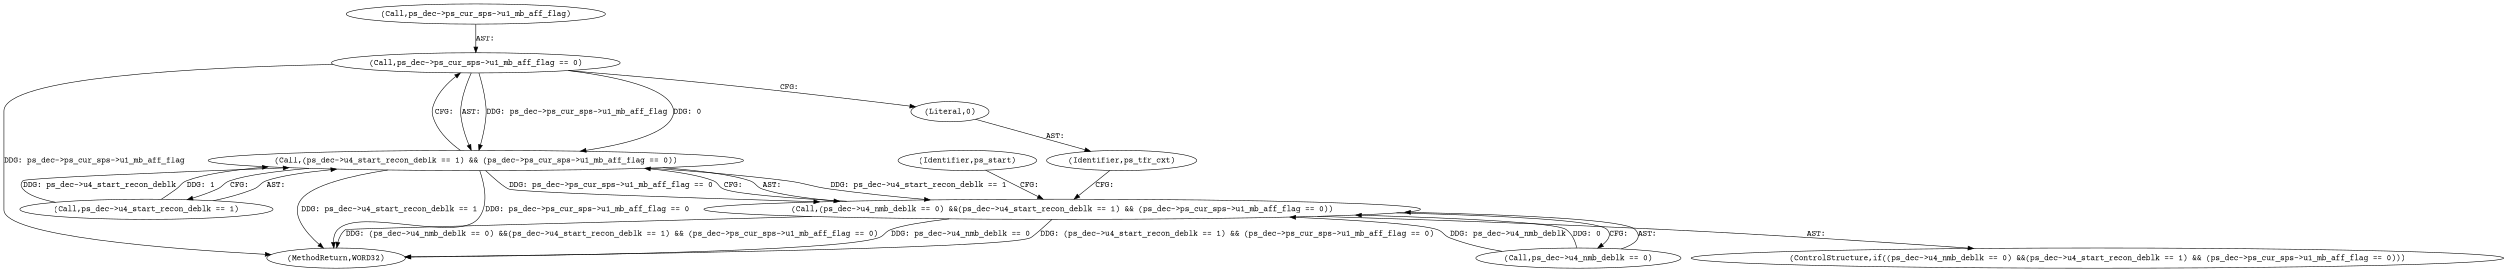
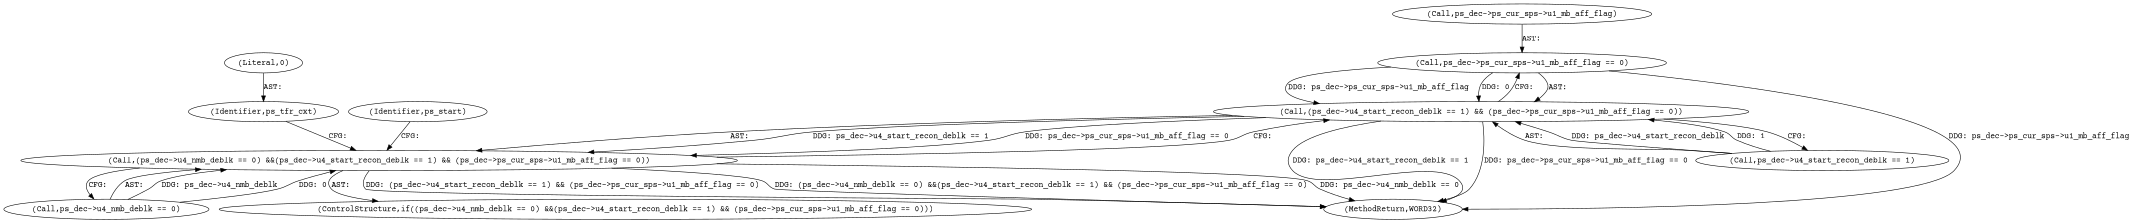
  digraph {
    fontname="Courier Prime"
    node [fontname="Courier Prime"]
    edge [fontname="Courier Prime"]
    n1 [label="(Call,ps_dec->ps_cur_sps->u1_mb_aff_flag == 0)"]
    n2 [label="(Call,(ps_dec->u4_start_recon_deblk == 1) && (ps_dec->ps_cur_sps->u1_mb_aff_flag == 0))"]
    n3 [label="(Literal,0)"]
    n4 [label="(MethodReturn,WORD32)"]
    n5 [label="(Call,(ps_dec->u4_nmb_deblk == 0) &&(ps_dec->u4_start_recon_deblk == 1) && (ps_dec->ps_cur_sps->u1_mb_aff_flag == 0))"]
    n6 [label="(Call,ps_dec->u4_start_recon_deblk == 1)"]
    n7 [label="(Identifier,ps_tfr_cxt)"]
    n8 [label="(ControlStructure,if((ps_dec->u4_nmb_deblk == 0) &&(ps_dec->u4_start_recon_deblk == 1) && (ps_dec->ps_cur_sps->u1_mb_aff_flag == 0)))"]
    n9 [label="(Call,ps_dec->u4_nmb_deblk == 0)"]
    n10 [label="(Identifier,ps_start)"]
    n11 [label="(Call,ps_dec->ps_cur_sps->u1_mb_aff_flag)"]
    n1 -> n2 [label="AST: "]
    n1 -> n2 [label="DDG: ps_dec->ps_cur_sps->u1_mb_aff_flag"]
    n1 -> n2 [label="DDG: 0"]
-   n1 -> n3 [label="CFG: "]
    n1 -> n4 [label="DDG: ps_dec->ps_cur_sps->u1_mb_aff_flag"]
    n2 -> n1 [label="CFG: "]
    n2 -> n4 [label="DDG: ps_dec->u4_start_recon_deblk == 1"]
    n2 -> n4 [label="DDG: ps_dec->ps_cur_sps->u1_mb_aff_flag == 0"]
    n2 -> n5 [label="AST: "]
    n2 -> n5 [label="DDG: ps_dec->u4_start_recon_deblk == 1"]
    n2 -> n5 [label="DDG: ps_dec->ps_cur_sps->u1_mb_aff_flag == 0"]
    n2 -> n6 [label="CFG: "]
    n3 -> n7 [label="AST: "]
    n5 -> n2 [label="CFG: "]
    n5 -> n4 [label="DDG: (ps_dec->u4_nmb_deblk == 0) &&(ps_dec->u4_start_recon_deblk == 1) && (ps_dec->ps_cur_sps->u1_mb_aff_flag == 0)"]
    n5 -> n4 [label="DDG: ps_dec->u4_nmb_deblk == 0"]
    n5 -> n4 [label="DDG: (ps_dec->u4_start_recon_deblk == 1) && (ps_dec->ps_cur_sps->u1_mb_aff_flag == 0)"]
    n5 -> n8 [label="AST: "]
    n5 -> n9 [label="CFG: "]
    n6 -> n2 [label="AST: "]
    n6 -> n2 [label="DDG: ps_dec->u4_start_recon_deblk"]
    n6 -> n2 [label="DDG: 1"]
    n7 -> n5 [label="CFG: "]
    n9 -> n5 [label="AST: "]
    n9 -> n5 [label="DDG: ps_dec->u4_nmb_deblk"]
    n9 -> n5 [label="DDG: 0"]
    n10 -> n5 [label="CFG: "]
    n11 -> n1 [label="AST: "]
  }
